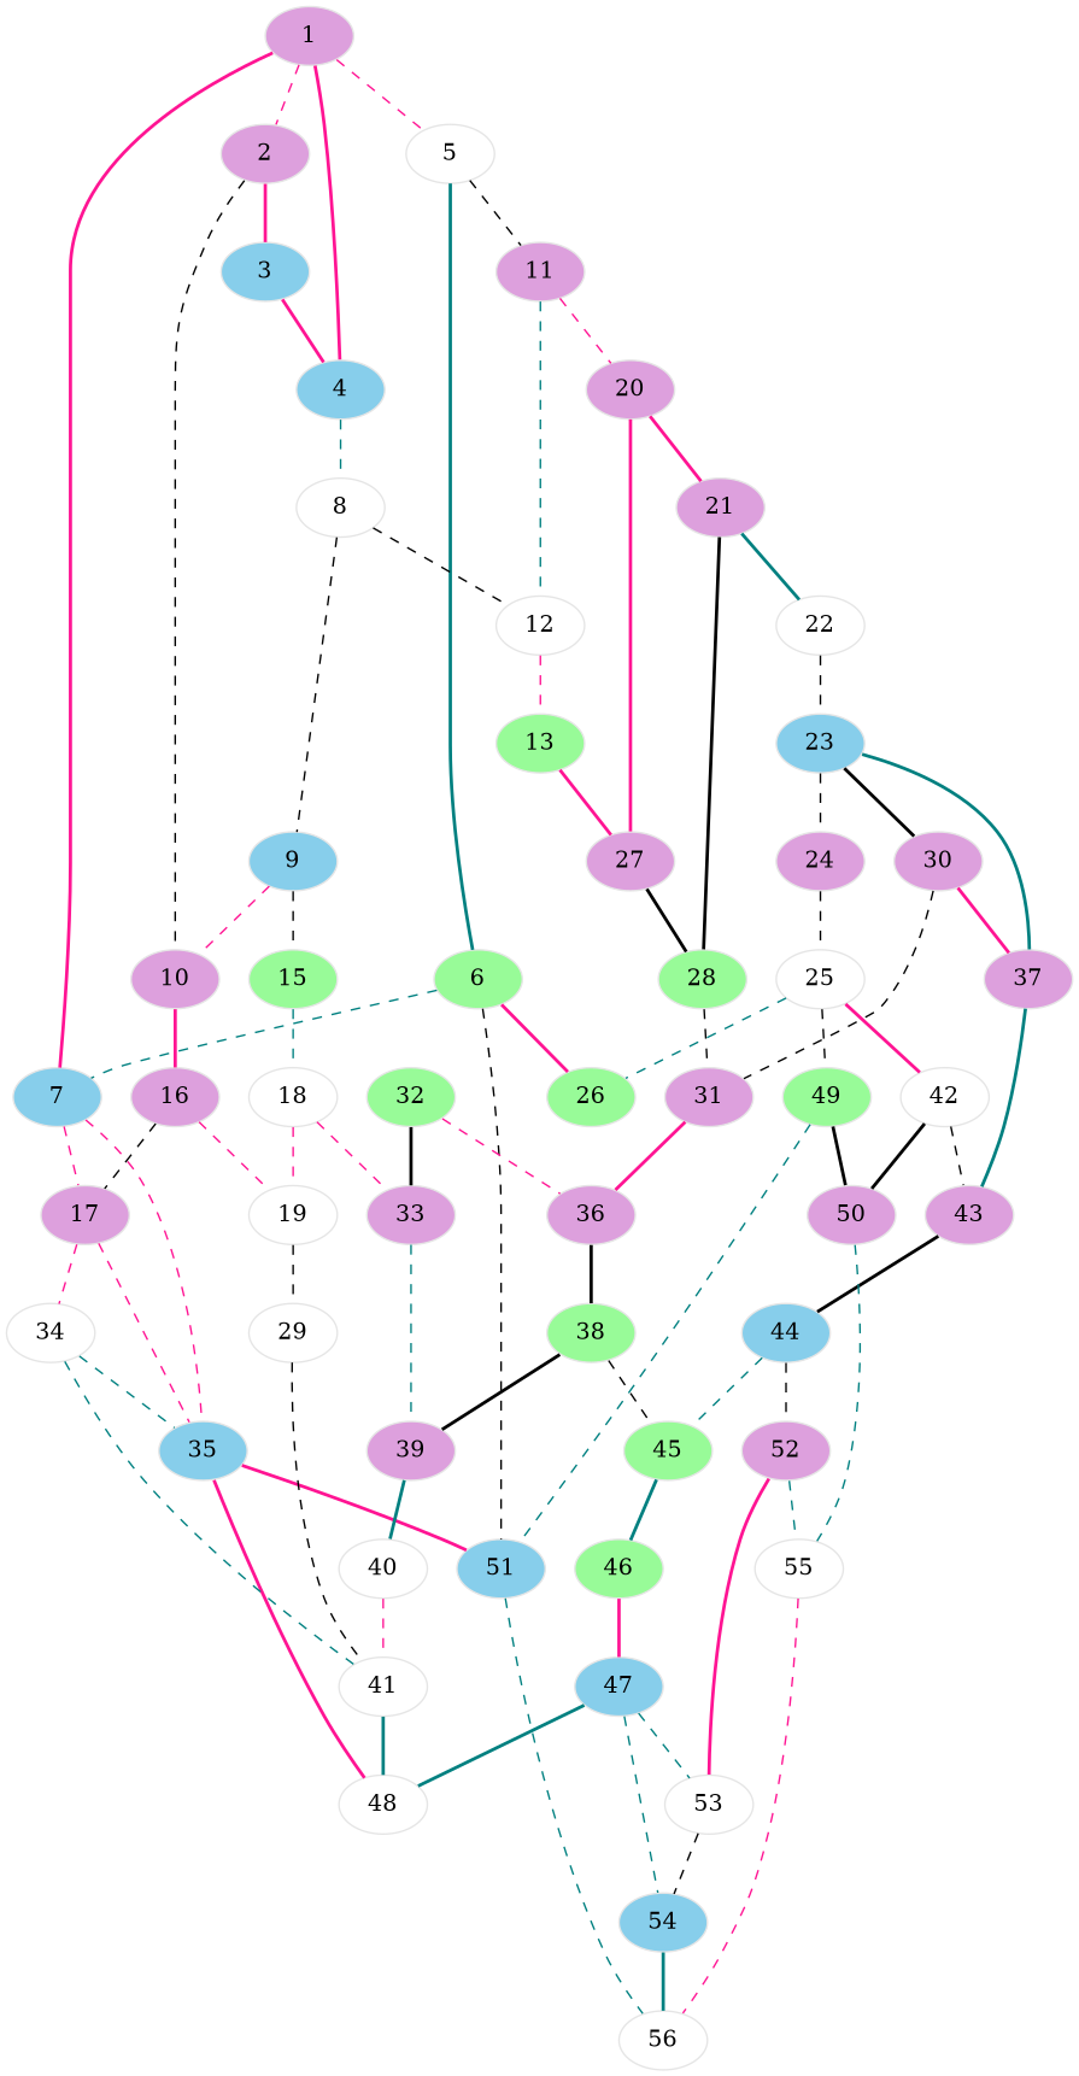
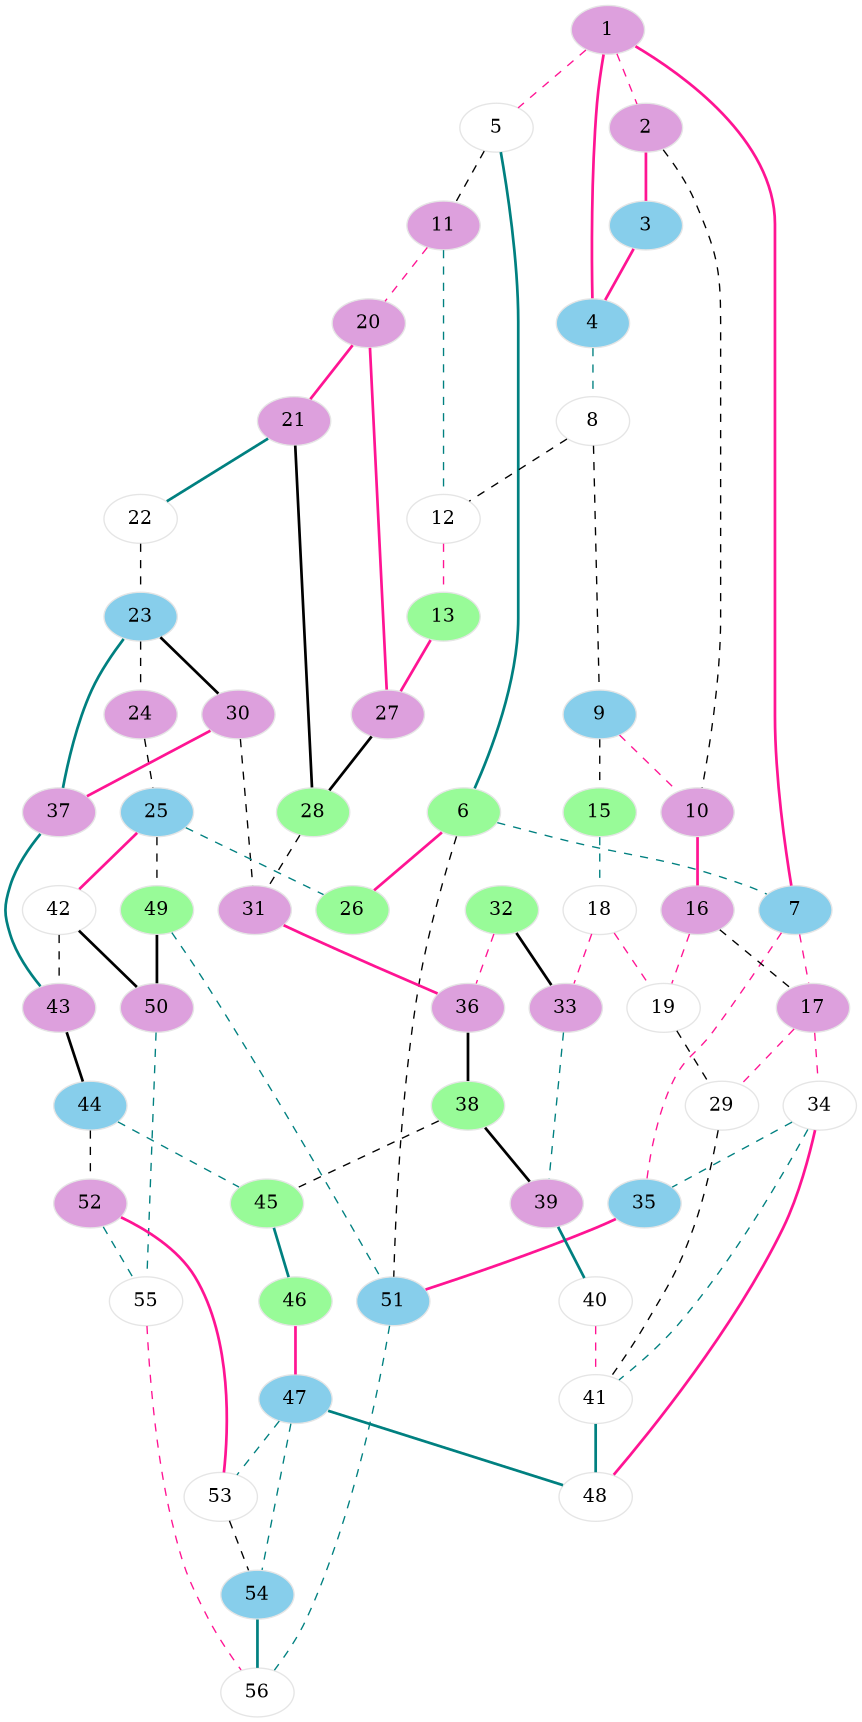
  graph {
    node [color=gray90 fillcolor=plum style=filled]
    edge [color=deeppink style=dashed weight=1.0]
    1
    2
    4 [fillcolor=skyblue]
    5 [fillcolor=white]
    7 [fillcolor=skyblue]
    3 [fillcolor=skyblue]
    10
    8 [fillcolor=white]
    6 [fillcolor=palegreen]
    11
    17
    35 [fillcolor=skyblue]
    16
    9 [fillcolor=skyblue]
    12 [fillcolor=white]
    26 [fillcolor=palegreen]
    51 [fillcolor=skyblue]
    20
    56 [fillcolor=white]
    29 [fillcolor=white]
    34 [fillcolor=white]
    48 [fillcolor=white]
    15 [fillcolor=palegreen]
    13 [fillcolor=palegreen]
    18 [fillcolor=white]
    19 [fillcolor=white]
    27
    21
    28 [fillcolor=palegreen]
    32 [fillcolor=palegreen]
    33
    36
    41 [fillcolor=white]
    39
    22 [fillcolor=white]
    23 [fillcolor=skyblue]
    31
    24
    30
    37
-   25 [fillcolor=white]
+   25 [fillcolor=skyblue]
    43
    42 [fillcolor=white]
    49 [fillcolor=palegreen]
    50
    38 [fillcolor=palegreen]
    40 [fillcolor=white]
    45 [fillcolor=palegreen]
    44 [fillcolor=skyblue]
    46 [fillcolor=palegreen]
    55 [fillcolor=white]
    52
    53 [fillcolor=white]
    47 [fillcolor=skyblue]
    54 [fillcolor=skyblue]
    1 -- 2
    1 -- 4 [style=bold]
    1 -- 5
    1 -- 7 [style=bold]
    2 -- 3 [style=bold]
    2 -- 10 [color=black]
    4 -- 8 [color=teal]
    5 -- 6 [color=teal style=bold]
    5 -- 11 [color=black]
    7 -- 17
    7 -- 35
    3 -- 4 [style=bold]
    10 -- 16 [style=bold]
    8 -- 9 [color=black]
    8 -- 12 [color=black]
    6 -- 7 [color=teal]
    6 -- 26 [style=bold]
    6 -- 51 [color=black]
    11 -- 12 [color=teal]
    11 -- 20
-   17 -- 35
+   17 -- 29
    17 -- 34
    35 -- 51 [style=bold]
-   35 -- 48 [style=bold]
+   34 -- 48 [style=bold]
    16 -- 17 [color=black]
    16 -- 19
    9 -- 10
    9 -- 15 [color=black]
    12 -- 13
    51 -- 56 [color=teal]
    20 -- 27 [style=bold]
    20 -- 21 [style=bold]
    29 -- 41 [color=black]
    34 -- 35 [color=teal]
    34 -- 41 [color=teal]
    15 -- 18 [color=teal]
    13 -- 27 [style=bold]
    18 -- 19
    18 -- 33
    19 -- 29 [color=black]
    27 -- 28 [color=black style=bold]
    21 -- 28 [color=black style=bold]
    21 -- 22 [color=teal style=bold]
    28 -- 31 [color=black]
    32 -- 33 [color=black style=bold]
    32 -- 36
    33 -- 39 [color=teal]
    36 -- 38 [color=black style=bold]
    41 -- 48 [color=teal style=bold weight=2.0]
    39 -- 40 [color=teal style=bold]
    22 -- 23 [color=black weight=2.0]
    23 -- 24 [color=black weight=2.0]
    23 -- 30 [color=black style=bold]
    23 -- 37 [color=teal style=bold]
    31 -- 36 [style=bold]
    24 -- 25 [color=black weight=2.0]
    30 -- 31 [color=black]
    30 -- 37 [style=bold]
    37 -- 43 [color=teal style=bold]
    25 -- 26 [color=teal weight=2.0]
    25 -- 42 [style=bold]
    25 -- 49 [color=black]
    43 -- 44 [color=black style=bold]
    42 -- 43 [color=black]
    42 -- 50 [color=black style=bold]
    49 -- 51 [color=teal]
    49 -- 50 [color=black style=bold]
    50 -- 55 [color=teal]
    38 -- 39 [color=black style=bold]
    38 -- 45 [color=black]
    40 -- 41 [weight=2.0]
    45 -- 46 [color=teal style=bold]
    44 -- 45 [color=teal]
    44 -- 52 [color=black]
    46 -- 47 [style=bold weight=2.0]
    55 -- 56
    52 -- 55 [color=teal]
    52 -- 53 [style=bold]
    53 -- 54 [color=black]
    47 -- 48 [color=teal style=bold weight=2.0]
    47 -- 53 [color=teal]
    47 -- 54 [color=teal]
    54 -- 56 [color=teal style=bold]
  }
